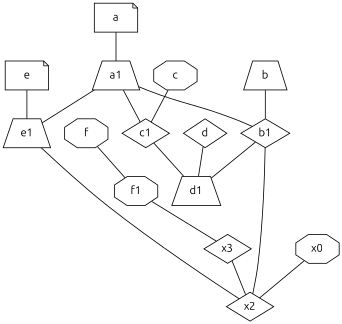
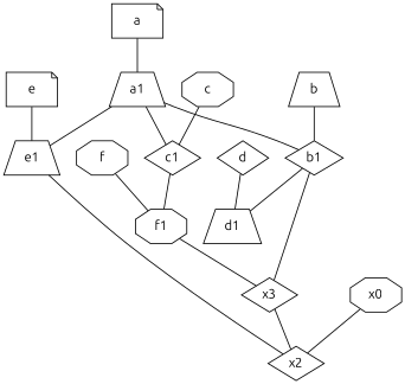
  graph {
    fontname=Ubuntu
    node [fontname=Ubuntu labelfontsize=50 shape=diamond]
    edge [fontname=Ubuntu]
    a1 [shape=trapezium]
    b1
    c1
    e1 [shape=trapezium]
    n5 [label=x3]
    d1 [shape=trapezium]
    f1 [shape=octagon]
    x2
    b [shape=trapezium]
    d
    x0 [shape=octagon]
    e [shape=note]
    f [shape=octagon]
    a [shape=note]
    c [shape=octagon]
    a1 -- b1
    a1 -- c1
    a1 -- e1
-   b1 -- x2
+   b1 -- n5
    b1 -- d1
-   c1 -- d1
+   c1 -- f1
    e1 -- x2
    n5 -- x2
    f1 -- n5
    b -- b1
    d -- d1
    x0 -- x2
    e -- e1
    f -- f1
    a -- a1
    c -- c1
  }
